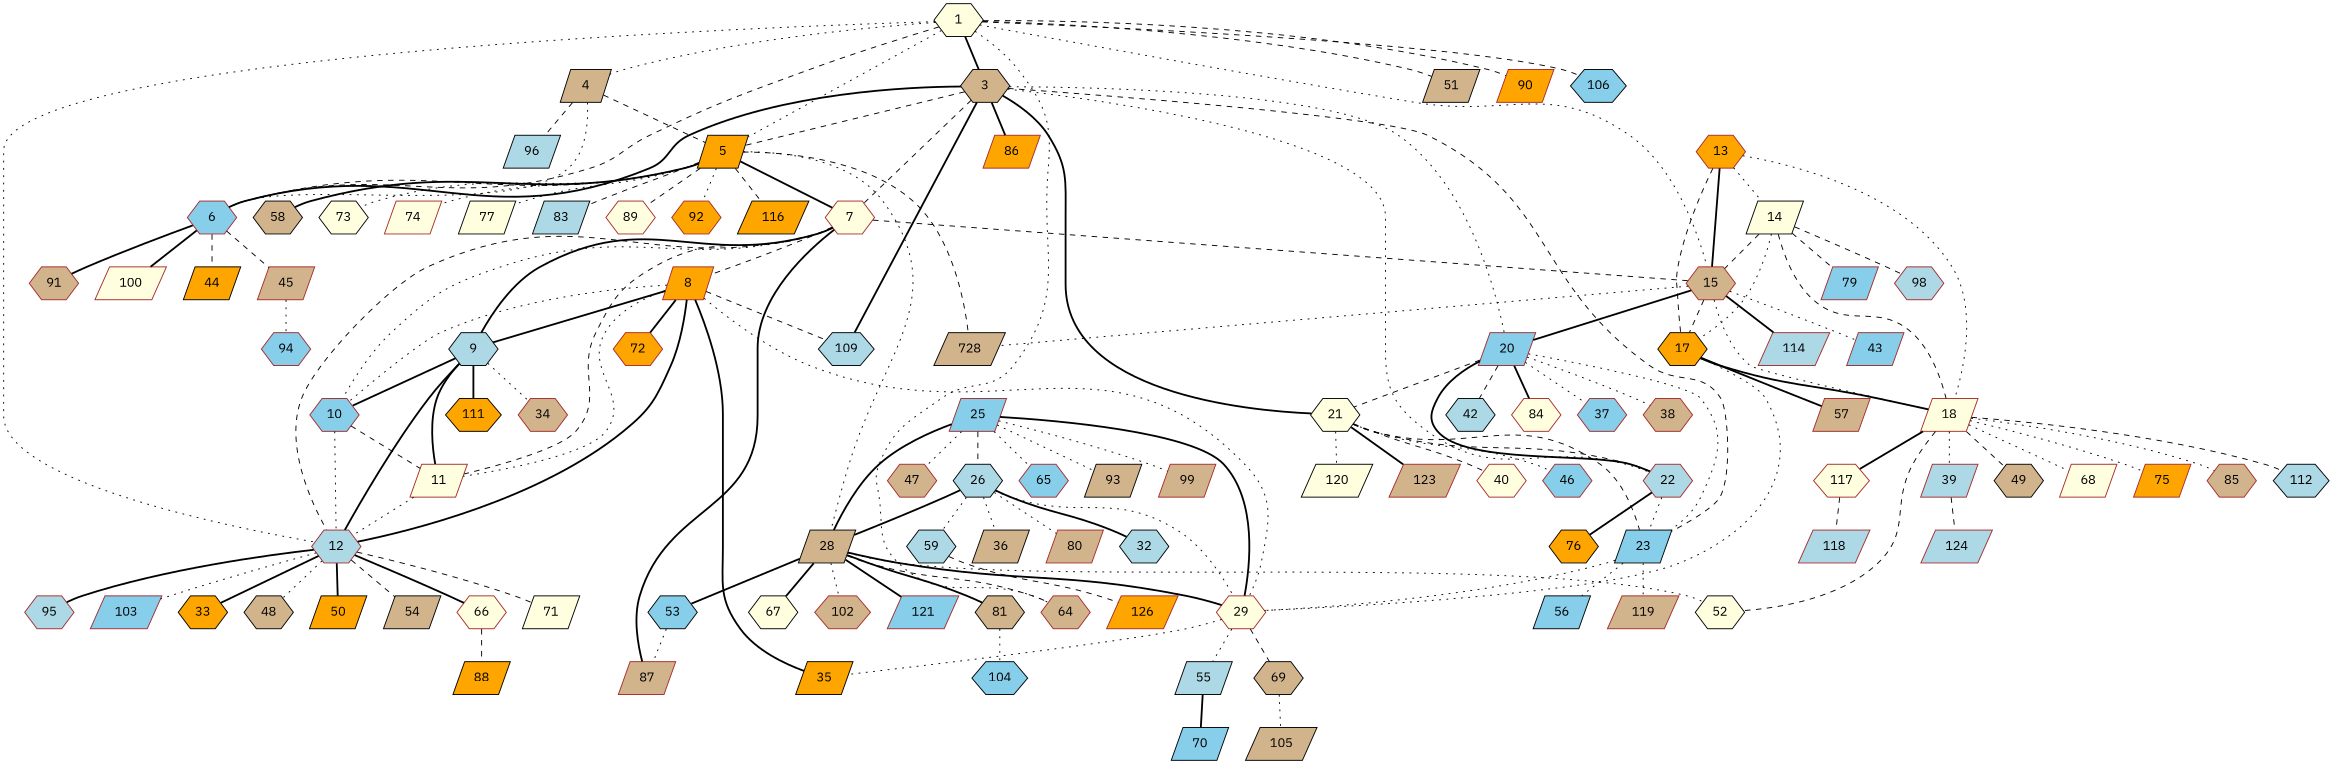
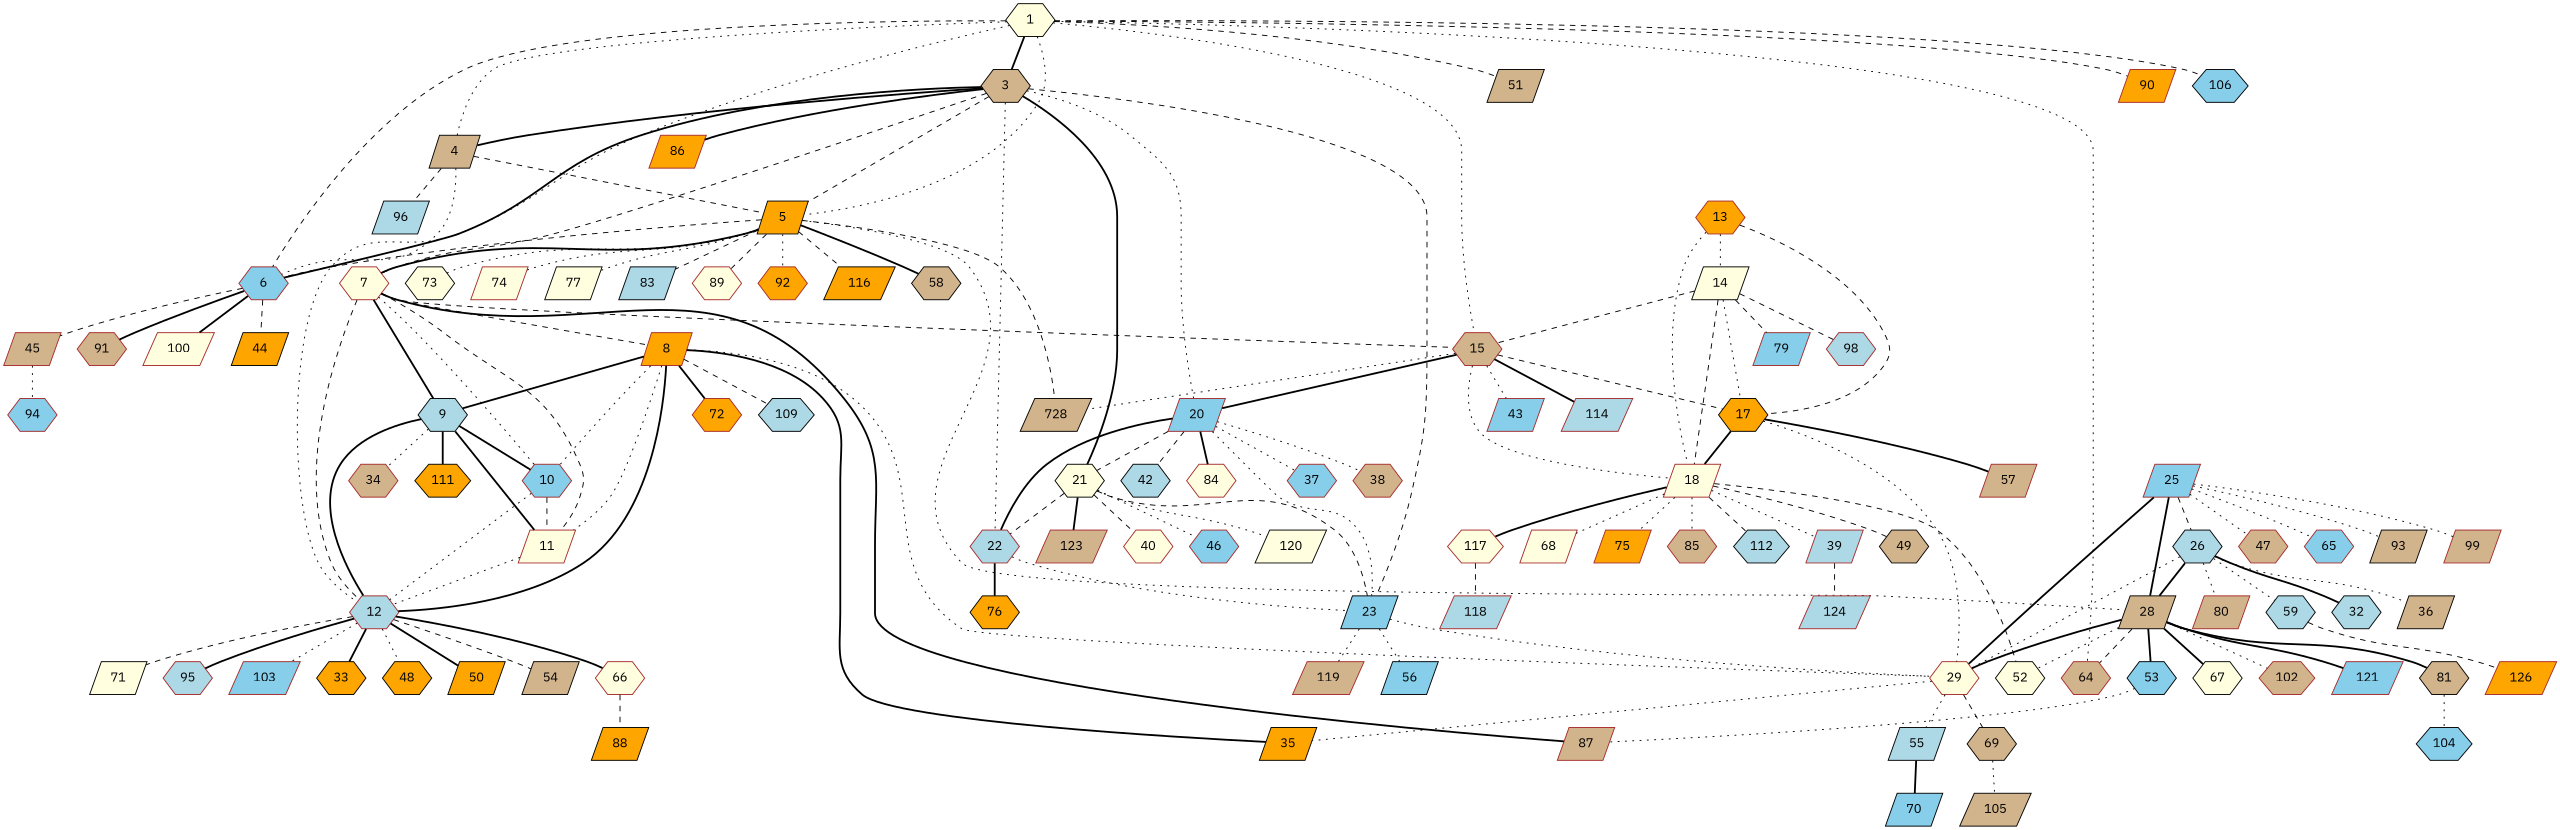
  graph {
    fontname="IBM Plex Sans"
    node [color=brown fillcolor=tan fontname="IBM Plex Sans" shape=hexagon style=filled]
    edge [fontname="IBM Plex Sans" style=dotted]
    1 [color=black fillcolor=lightyellow super="+2"]
    3 [color=black super="+19"]
    4 [color=black shape=parallelogram super="+63"]
    5 [color=black fillcolor=orange shape=parallelogram super="+115"]
    6 [fillcolor=skyblue super="+81"]
    12 [fillcolor=lightblue super="+110"]
    15 [super="+16"]
    51 [color=black shape=parallelogram]
    64
    90 [fillcolor=orange shape=parallelogram super="+125"]
    106 [color=black fillcolor=skyblue]
    7 [fillcolor=lightyellow super="+129"]
    20 [fillcolor=skyblue shape=parallelogram super="+82"]
    21 [color=black fillcolor=lightyellow super="+24"]
    22 [fillcolor=lightblue]
    23 [color=black fillcolor=skyblue shape=parallelogram super="+107"]
    86 [fillcolor=orange shape=parallelogram]
    96 [color=black fillcolor=lightblue shape=parallelogram]
    28 [color=black shape=parallelogram super="+30"]
    58 [color=black]
    73 [color=black fillcolor=lightyellow]
    74 [fillcolor=lightyellow shape=parallelogram]
    77 [color=black fillcolor=lightyellow shape=parallelogram]
    83 [color=black fillcolor=lightblue shape=parallelogram]
    89 [fillcolor=lightyellow]
    92 [fillcolor=orange]
    116 [color=black fillcolor=orange shape=parallelogram]
    n28 [color=black label=728 shape=parallelogram]
    44 [color=black fillcolor=orange shape=parallelogram]
    45 [shape=parallelogram]
    91
    100 [fillcolor=lightyellow shape=parallelogram]
    33 [color=black fillcolor=orange]
-   48 [color=black]
+   48 [color=black fillcolor=orange]
    50 [color=black fillcolor=orange shape=parallelogram]
    54 [color=black shape=parallelogram]
    66 [fillcolor=lightyellow super="+108"]
    71 [color=black fillcolor=lightyellow shape=parallelogram]
    95 [fillcolor=lightblue]
    103 [fillcolor=skyblue shape=parallelogram]
    17 [color=black fillcolor=orange super="+127"]
    18 [fillcolor=lightyellow shape=parallelogram super="+41"]
    43 [fillcolor=skyblue shape=parallelogram]
    114 [fillcolor=lightblue shape=parallelogram]
    8 [fillcolor=orange shape=parallelogram super="+61"]
    9 [color=black fillcolor=lightblue super="+78"]
    10 [fillcolor=skyblue super="+122"]
    11 [fillcolor=lightyellow shape=parallelogram]
    87 [shape=parallelogram]
    37 [fillcolor=skyblue]
    38
    42 [color=black fillcolor=lightblue]
    84 [fillcolor=lightyellow]
    40 [fillcolor=lightyellow]
    46 [fillcolor=skyblue]
    120 [color=black fillcolor=lightyellow shape=parallelogram]
    123 [shape=parallelogram]
    76 [color=black fillcolor=orange]
    29 [fillcolor=lightyellow super="+60"]
    56 [color=black fillcolor=skyblue shape=parallelogram]
    119 [shape=parallelogram]
    52 [color=black fillcolor=lightyellow super="+97"]
    n63 [color=black label=81]
    53 [color=black fillcolor=skyblue]
    67 [color=black fillcolor=lightyellow]
    102
    121 [fillcolor=skyblue shape=parallelogram]
    94 [fillcolor=skyblue]
    35 [color=black fillcolor=orange shape=parallelogram]
    72 [fillcolor=orange]
    109 [color=black fillcolor=lightblue]
    34
    111 [color=black fillcolor=orange]
    55 [color=black fillcolor=lightblue shape=parallelogram]
    69 [color=black]
    88 [color=black fillcolor=orange shape=parallelogram]
    14 [color=black fillcolor=lightyellow shape=parallelogram super="+101"]
    79 [fillcolor=skyblue shape=parallelogram]
    98 [fillcolor=lightblue]
    13 [fillcolor=orange]
    57 [shape=parallelogram]
    39 [fillcolor=lightblue shape=parallelogram]
    49 [color=black]
    68 [fillcolor=lightyellow shape=parallelogram]
    75 [fillcolor=orange shape=parallelogram]
    85
    112 [color=black fillcolor=lightblue]
    117 [fillcolor=lightyellow]
    124 [fillcolor=lightblue shape=parallelogram]
    118 [fillcolor=lightblue shape=parallelogram]
    25 [fillcolor=skyblue shape=parallelogram super="+27"]
    26 [color=black fillcolor=lightblue]
    47
    65 [fillcolor=skyblue]
    93 [color=black shape=parallelogram]
    99 [shape=parallelogram]
    32 [color=black fillcolor=lightblue super="+113"]
    36 [color=black shape=parallelogram]
    59 [color=black fillcolor=lightblue]
    80 [shape=parallelogram]
    126 [fillcolor=orange shape=parallelogram]
    104 [color=black fillcolor=skyblue]
    70 [color=black fillcolor=skyblue shape=parallelogram]
    105 [color=black shape=parallelogram]
    1 -- 3 [style=bold weight=2]
    1 -- 4 [weight=2]
    1 -- 5 [weight=2]
    1 -- 6 [style=dashed weight=2]
    1 -- 12
    1 -- 15
    1 -- 51 [style=dashed]
    1 -- 64
    1 -- 90 [style=dashed]
    1 -- 106 [style=dashed]
-   3 -- 109 [style=bold]
+   3 -- 4 [style=bold]
    3 -- 5 [style=dashed]
    3 -- 6 [style=bold]
    3 -- 7 [style=dashed]
    3 -- 20
    3 -- 21 [style=bold weight=2]
    3 -- 22
    3 -- 23 [style=dashed]
    3 -- 86 [style=bold]
    4 -- 5 [style=dashed]
    4 -- 6
    4 -- 96 [style=dashed]
    5 -- 6 [style=dashed]
    5 -- 7 [style=bold]
    5 -- 28
    5 -- 58 [style=bold]
    5 -- 73
    5 -- 74
    5 -- 77
    5 -- 83 [style=dashed]
    5 -- 89 [style=dashed]
    5 -- 92
    5 -- 116 [style=dashed]
    5 -- n28 [style=dashed]
    6 -- 44 [style=dashed]
    6 -- 45 [style=dashed]
    6 -- 91 [style=bold]
    6 -- 100 [style=bold]
    12 -- 33 [style=bold]
    12 -- 48
    12 -- 50 [style=bold]
    12 -- 54 [style=dashed]
    12 -- 66 [style=bold]
    12 -- 71 [style=dashed]
    12 -- 95 [style=bold]
    12 -- 103
    15 -- 20 [style=bold]
    15 -- n28
    15 -- 17 [style=dashed weight=2]
    15 -- 18 [weight=2]
    15 -- 43
    15 -- 114 [style=bold]
    7 -- 12 [style=dashed]
    7 -- 15 [style=dashed weight=2]
    7 -- 8 [style=dashed]
    7 -- 9 [style=bold]
    7 -- 10
    7 -- 11 [style=dashed]
    7 -- 87 [style=bold]
    20 -- 21 [style=dashed weight=2]
    20 -- 22 [style=bold]
    20 -- 23
    20 -- 37
    20 -- 38
    20 -- 42 [style=dashed]
    20 -- 84 [style=bold]
    21 -- 22 [style=dashed weight=2]
    21 -- 23 [style=dashed weight=2]
    21 -- 40 [style=dashed]
    21 -- 46
    21 -- 120
    21 -- 123 [style=bold]
    22 -- 23
    22 -- 76 [style=bold]
    23 -- 29
    23 -- 56
    23 -- 119
    28 -- 64 [style=dashed]
    28 -- 29 [style=bold weight=2]
    28 -- 52 [weight=2]
    28 -- n63 [style=bold]
    28 -- 53 [style=bold]
    28 -- 67 [style=bold]
    28 -- 102
    28 -- 121 [style=bold]
    45 -- 94
    66 -- 88 [style=dashed]
    17 -- 18 [style=bold]
    17 -- 29
    17 -- 57 [style=bold]
    18 -- 52 [style=dashed]
    18 -- 39
    18 -- 49 [style=dashed]
    18 -- 68
    18 -- 75
    18 -- 85
    18 -- 112 [style=dashed]
    18 -- 117 [style=bold]
    8 -- 12 [style=bold]
    8 -- 9 [style=bold]
    8 -- 10
    8 -- 11
    8 -- 29
    8 -- 35 [style=bold]
    8 -- 72 [style=bold]
    8 -- 109 [style=dashed]
    9 -- 12 [style=bold]
    9 -- 10 [style=bold]
    9 -- 11 [style=bold]
    9 -- 34
    9 -- 111 [style=bold]
    10 -- 12
    10 -- 11 [style=dashed]
    11 -- 12
    29 -- 35
    29 -- 55
    29 -- 69 [style=dashed]
    n63 -- 104
    53 -- 87
    55 -- 70 [style=bold]
    69 -- 105
    14 -- 15 [style=dashed weight=2]
    14 -- 17
    14 -- 18 [style=dashed]
    14 -- 79 [style=dashed]
    14 -- 98 [style=dashed]
-   13 -- 15 [style=bold weight=2]
    13 -- 17 [style=dashed]
    13 -- 18
    13 -- 14
    39 -- 124 [style=dashed]
    117 -- 118 [style=dashed]
    25 -- 28 [style=bold weight=4]
    25 -- 29 [style=bold weight=2]
    25 -- 26 [style=dashed weight=2]
    25 -- 47
    25 -- 65
    25 -- 93
    25 -- 99
    26 -- 28 [style=bold weight=2]
    26 -- 29
    26 -- 32 [style=bold]
    26 -- 36
    26 -- 59
    26 -- 80
    59 -- 126 [style=dashed]
  }
